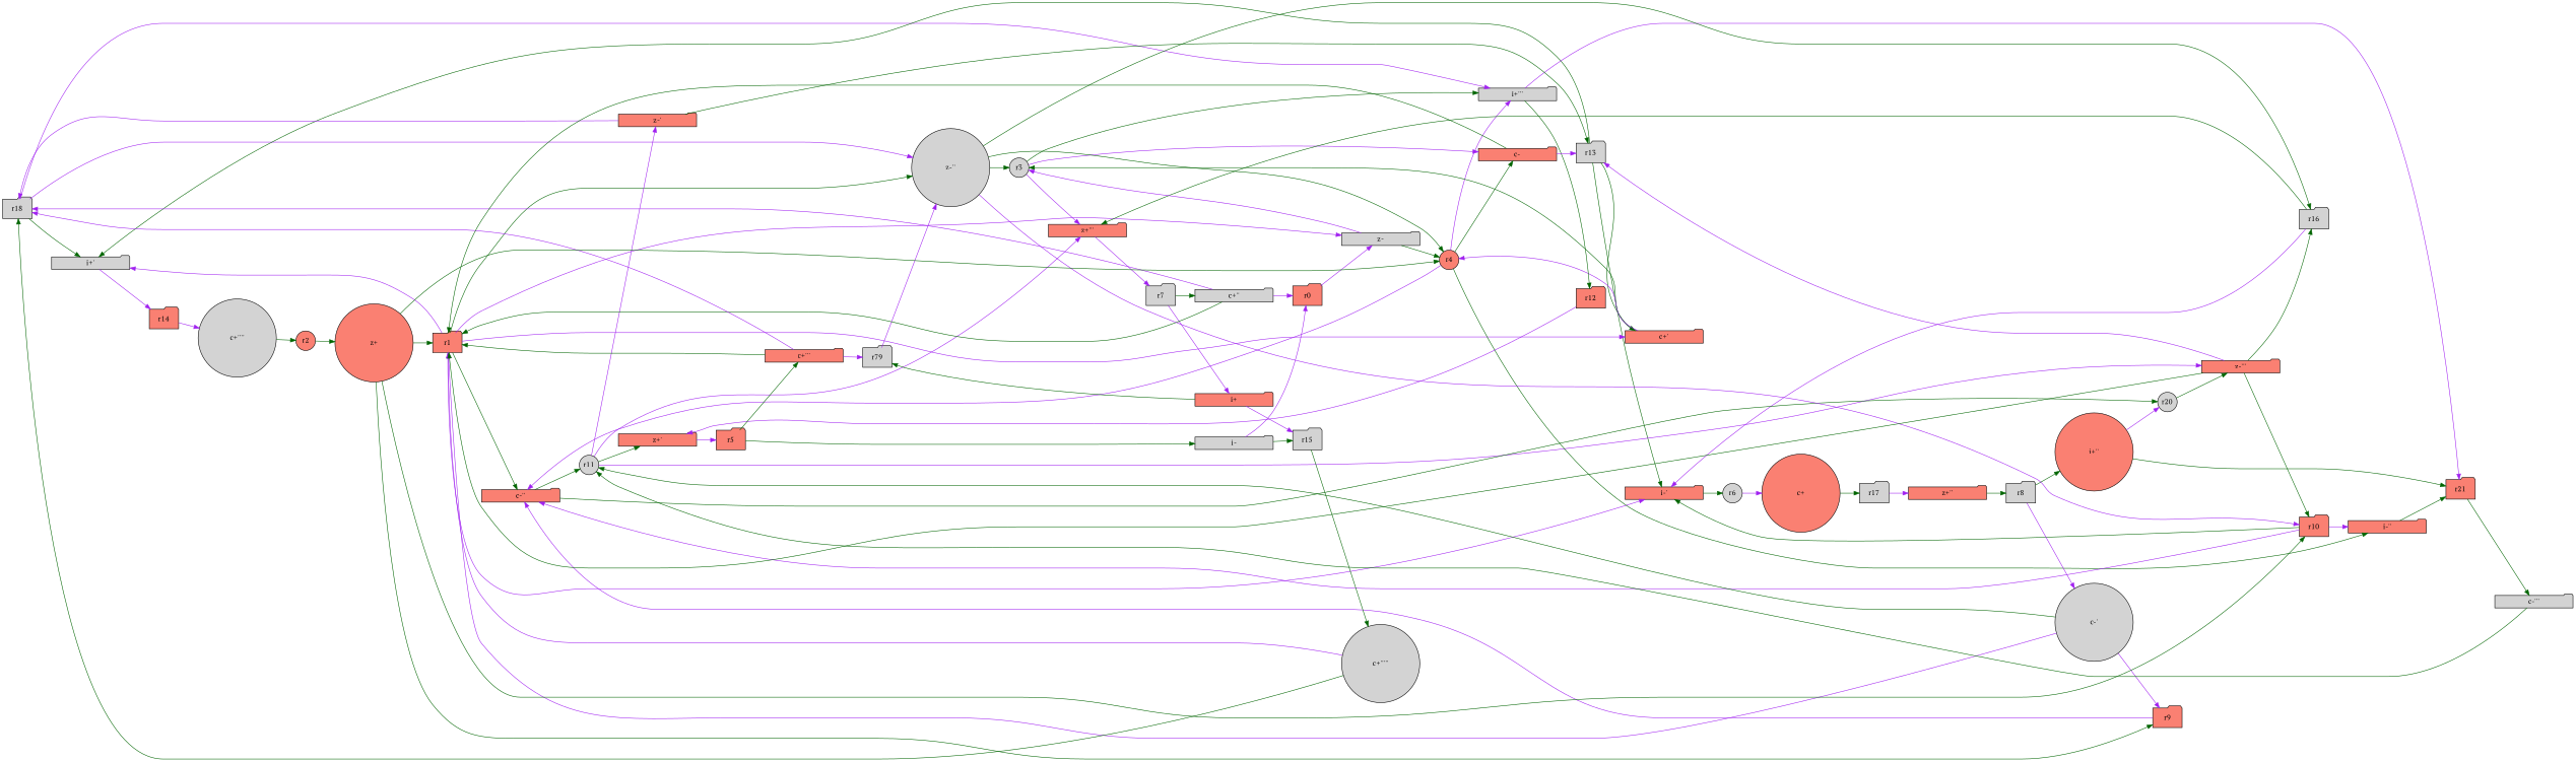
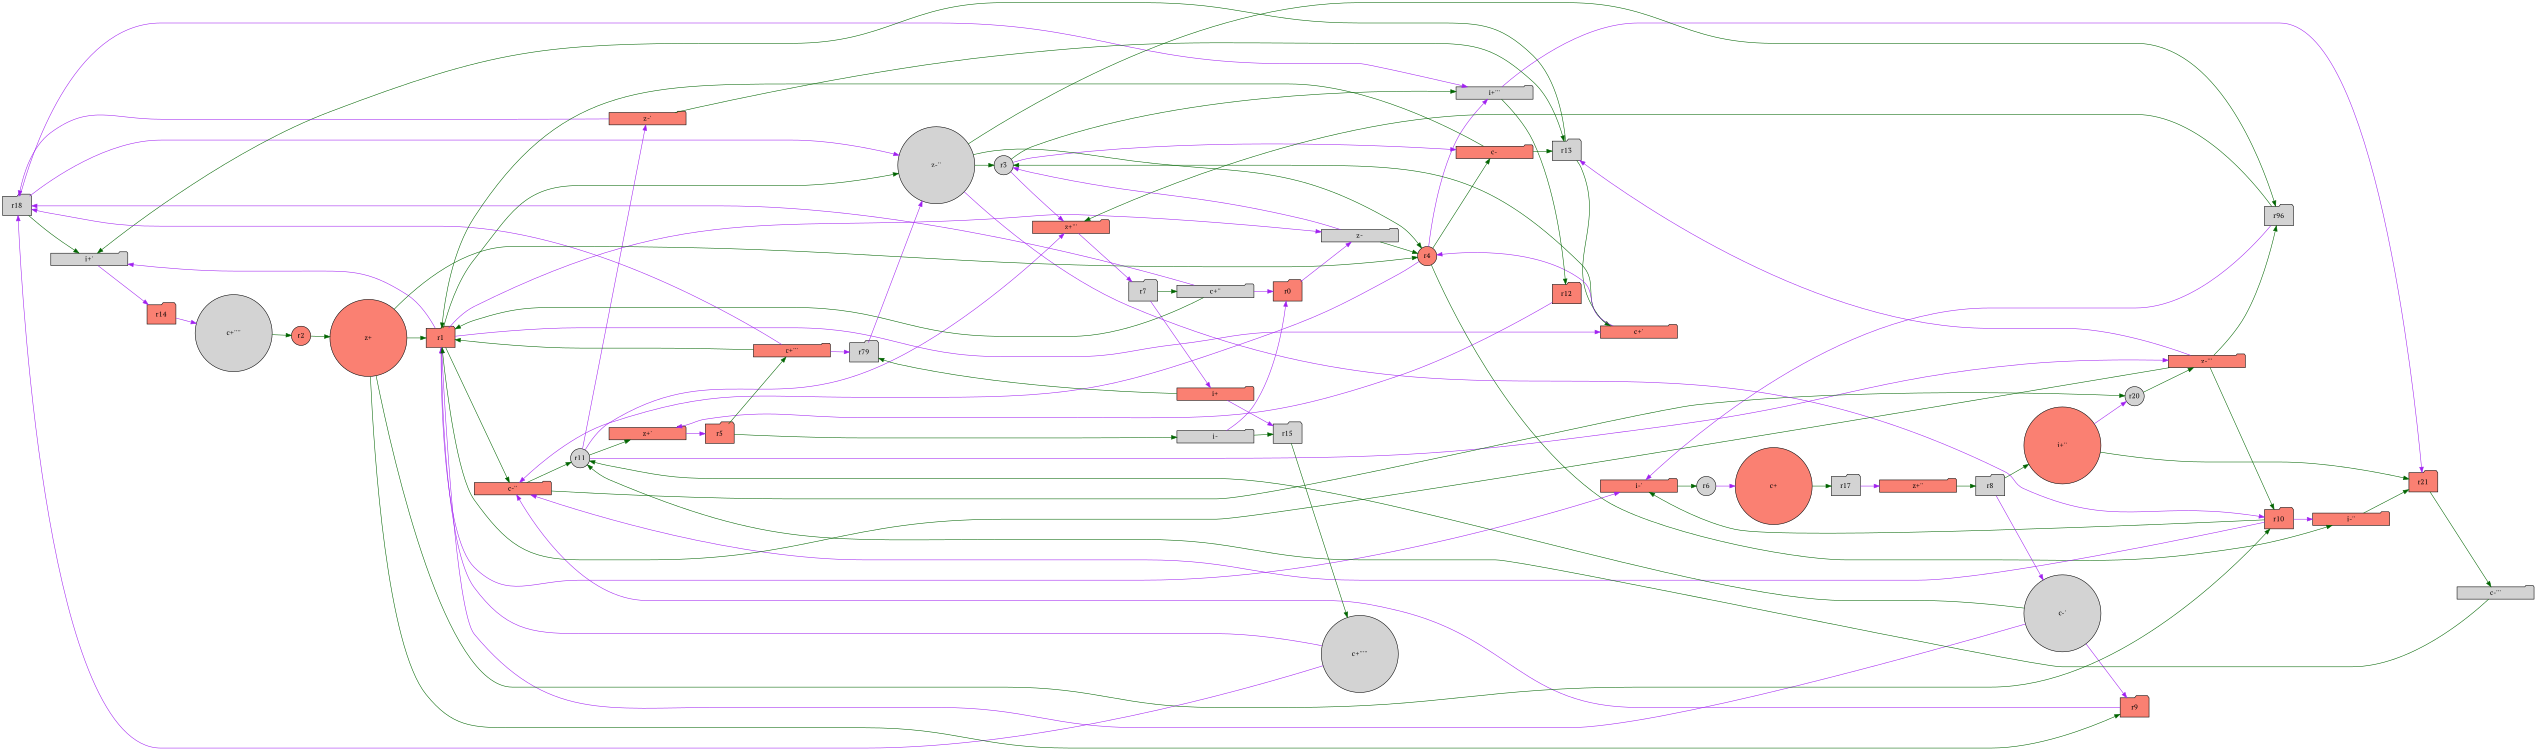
  digraph {
    fontname="PT Serif"
    rankdir=LR
    node [fillcolor=salmon fontname="PT Serif" shape=folder style=filled forcelabels=false]
    edge [color=darkgreen fontname="PT Serif"]
    r18 [color=black fillcolor=lightgrey fixedsize=2 forcelabels=""]
    r13 [color=black fillcolor=lightgrey fixedsize=2 forcelabels=""]
    r1 [color=black fixedsize=2 forcelabels=""]
    r11 [fillcolor=lightgrey fixedsize=2 shape=circle forcelabels=""]
    r9 [fixedsize=2 forcelabels=""]
    r0 [fixedsize=2 forcelabels=""]
    r3 [fillcolor=lightgrey fixedsize=2 shape=circle forcelabels=""]
    r4 [fixedsize=2 shape=circle forcelabels=""]
-   r16 [fillcolor=lightgrey fixedsize=2 forcelabels=""]
+   r16 [fillcolor=lightgrey fixedsize=2 label=r96 forcelabels=""]
    r7 [fillcolor=lightgrey fixedsize=2 forcelabels=""]
    r20 [fillcolor=lightgrey fixedsize=2 shape=circle forcelabels=""]
    r21 [fixedsize=2 forcelabels=""]
    r12 [fixedsize=2 forcelabels=""]
    r5 [fixedsize=2 forcelabels=""]
    r10 [fixedsize=2 forcelabels=""]
    n16 [fillcolor=lightgrey fixedsize=2 label=r79 forcelabels=""]
    r6 [fillcolor=lightgrey fixedsize=2 shape=circle forcelabels=""]
    r17 [fillcolor=lightgrey fixedsize=2 forcelabels=""]
    r8 [fillcolor=lightgrey fixedsize=2 forcelabels=""]
    r15 [fillcolor=lightgrey fixedsize=2 forcelabels=""]
    r14 [fixedsize=2 forcelabels=""]
    r2 [fixedsize=2 shape=circle forcelabels=""]
    n23 [fillcolor=lightgrey height=0.2 label="c-'" shape=circle width=2]
    n24 [height=0.2 label="c-''" width=2]
    n25 [height=0.2 label="z+'" width=2]
    n26 [height=0.2 label="c+'" width=2]
    n27 [fillcolor=lightgrey height=0.2 label="c+''" width=2]
    n28 [height=0.2 label="c+'''" width=2]
    n29 [fillcolor=lightgrey height=0.2 label="c+''''" shape=circle width=2]
    n30 [fillcolor=lightgrey height=0.2 label="c+'''''" shape=circle width=2]
    n31 [height=0.2 label="i-'" width=2]
    n32 [height=0.2 label="z+''" width=2]
    n33 [height=0.2 label="i-''" width=2]
    n34 [fillcolor=lightgrey height=0.2 label="i+'" width=2]
    n35 [height=0.2 label="z+'''" width=2]
    n36 [height=0.2 label="i+''" shape=circle width=2]
    n37 [fillcolor=lightgrey height=0.2 label="i+'''" width=2]
    n38 [height=0.2 label="z-'" width=2]
    n39 [fillcolor=lightgrey height=0.2 label="z-''" shape=circle width=2]
    n40 [height=0.2 label="z-'''" width=2]
    n41 [fillcolor=lightgrey height=0.2 label="c-'''" width=2]
    n42 [fillcolor=lightgrey height=0.2 label="z-" width=2]
    n43 [height=0.2 label="z+" shape=circle width=2]
    n44 [height=0.2 label="c-" width=2]
    n45 [fillcolor=lightgrey height=0.2 label="i-" width=2]
    n46 [height=0.2 label="c+" shape=circle width=2]
    n47 [height=0.2 label="i+" width=2]
    subgraph sub_1 {
      r18
      r13
      r1
    }
    subgraph sub_2 {
      r11
      r9
      r0
      r3
      r4
      r16
      r7
      r20
      r21
      r12
      r5
      r10
      n16
      r6
      r17
      r8
      r15
      r14
      r2
    }
    subgraph sub_3 {
      n23
      n24
      n25
      n26
      n27
      n28
      n29
      n30
      n31
      n32
      n33
      n34
      n35
      n36
      n37
      n38
      n39
      n40
      n41
      n42
      n43
      n44
      n45
      n46
      n47
    }
    r18 -> n34
    r18 -> n37 [color=purple]
    r18 -> n39 [color=purple]
    r13 -> n26
-   r13 -> n31
    r13 -> n34
    r1 -> n24
    r1 -> n26 [color=purple]
    r1 -> n31 [color=purple]
    r1 -> n34 [color=purple]
    r1 -> n39
    r1 -> n42 [color=purple]
    r11 -> n25
    r11 -> n35 [color=purple]
    r11 -> n38 [color=purple]
    r11 -> n40 [color=purple]
    r9 -> n24 [color=purple]
    r0 -> n42 [color=purple]
    r3 -> n35 [color=purple]
    r3 -> n37
    r3 -> n44 [color=purple]
    r4 -> n24 [color=purple]
    r4 -> n33
    r4 -> n37 [color=purple]
    r4 -> n44
    r16 -> n31 [color=purple]
    r16 -> n35
    r7 -> n27
    r7 -> n47 [color=purple]
    r20 -> n40
    r21 -> n41
    r12 -> n25 [color=purple]
    r5 -> n28
    r5 -> n45
    r10 -> n24 [color=purple]
    r10 -> n31
    r10 -> n33 [color=purple]
    n16 -> n39 [color=purple]
    r6 -> n46 [color=purple]
    r17 -> n32 [color=purple]
    r8 -> n23 [color=purple]
    r8 -> n36
    r15 -> n30
    r14 -> n29 [color=purple]
    r2 -> n43
    n23 -> r1 [color=purple]
    n23 -> r11
    n23 -> r9 [color=purple]
    n24 -> r11
    n24 -> r20
    n25 -> r5 [color=purple]
    n26 -> r3
    n26 -> r4 [color=purple]
    n27 -> r18 [color=purple]
    n27 -> r1
    n27 -> r0 [color=purple]
    n28 -> r18 [color=purple]
    n28 -> r1
    n28 -> n16 [color=purple]
    n29 -> r2
-   n30 -> r18
+   n30 -> r18 [color=purple]
    n30 -> r1 [color=purple]
    n31 -> r6
    n32 -> r8
    n33 -> r21
    n34 -> r14 [color=purple]
    n35 -> r7 [color=purple]
    n36 -> r20 [color=purple]
    n36 -> r21
    n37 -> r21 [color=purple]
    n37 -> r12
    n38 -> r18 [color=purple]
    n38 -> r13
    n39 -> r3
    n39 -> r4
    n39 -> r16
    n39 -> r10 [color=purple]
    n40 -> r13 [color=purple]
    n40 -> r1
    n40 -> r16
    n40 -> r10
    n41 -> r11
    n42 -> r3 [color=purple]
    n42 -> r4
    n43 -> r1
    n43 -> r9
    n43 -> r4
    n43 -> r10
-   n44 -> r13 [color=purple]
+   n44 -> r13
    n44 -> r1
    n45 -> r0 [color=purple]
    n45 -> r15
    n46 -> r17
    n47 -> n16
    n47 -> r15 [color=purple]
  }
